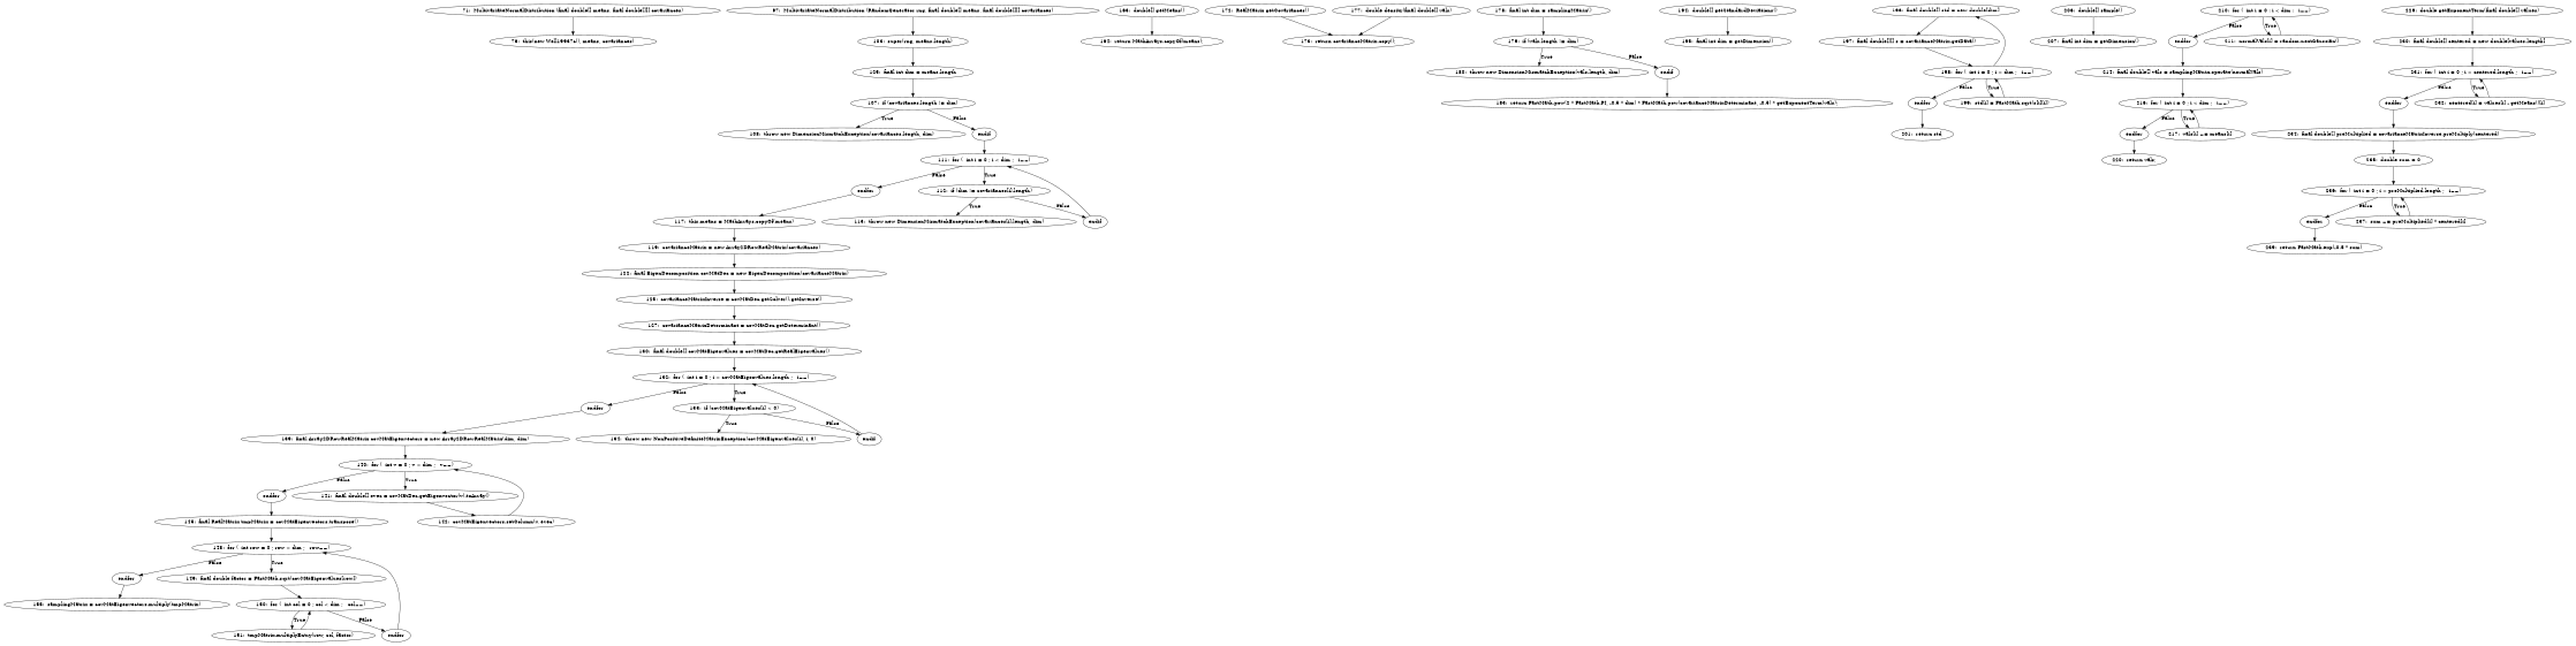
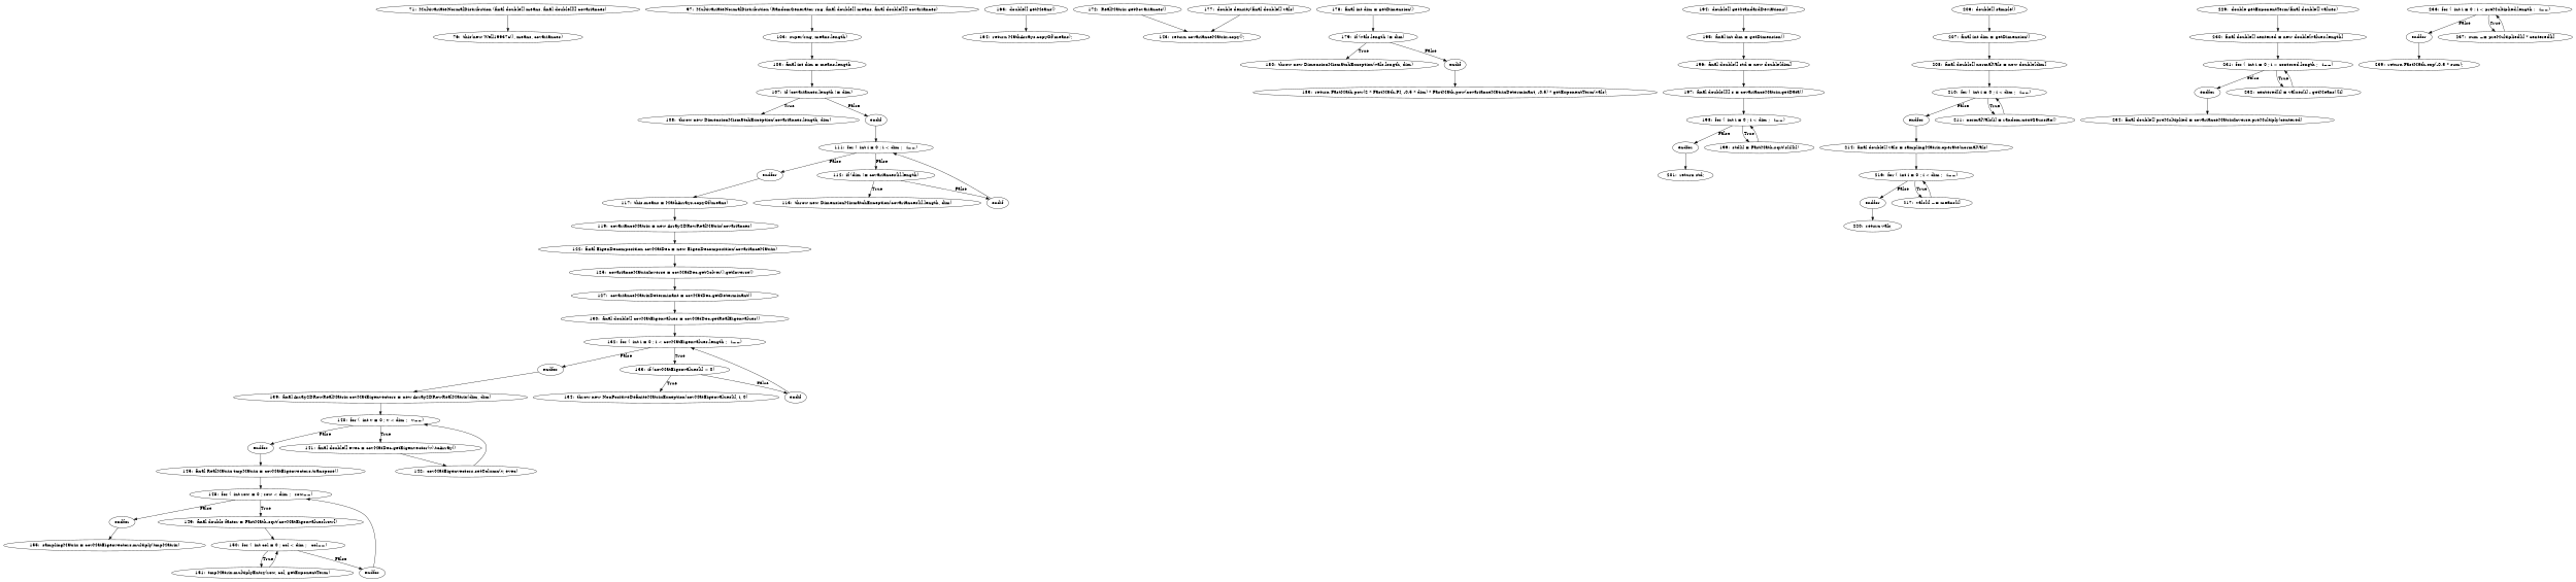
  digraph {
    n1 [label="71:  MultivariateNormalDistribution (final double[] means, final double[][] covariances)"]
    n2 [label="76:  this(new Well19937c(), means, covariances)"]
    n3 [label="97:  MultivariateNormalDistribution (RandomGenerator rng, final double[] means, final double[][] covariances)"]
    n4 [label="103:  super(rng, means.length)"]
-   n5 [label="125:  final int dim = means.length"]
+   n5 [label="105:  final int dim = means.length"]
    n6 [label="107:  if (covariances.length != dim)"]
    n7 [label="108:  throw new DimensionMismatchException(covariances.length, dim)"]
    n8 [label=endif]
    n9 [label="111:  for (  int i = 0 ; i < dim ;   i++)"]
    n10 [label=endfor]
    n11 [label="112:  if (dim != covariances[i].length)"]
    n12 [label="117:  this.means = MathArrays.copyOf(means)"]
    n13 [label="113:  throw new DimensionMismatchException(covariances[i].length, dim)"]
    n14 [label=endif]
    n15 [label="119:  covarianceMatrix = new Array2DRowRealMatrix(covariances)"]
    n16 [label="122:  final EigenDecomposition covMatDec = new EigenDecomposition(covarianceMatrix)"]
    n17 [label="125:  covarianceMatrixInverse = covMatDec.getSolver().getInverse()"]
    n18 [label="127:  covarianceMatrixDeterminant = covMatDec.getDeterminant()"]
    n19 [label="130:  final double[] covMatEigenvalues = covMatDec.getRealEigenvalues()"]
    n20 [label="132:  for (  int i = 0 ; i < covMatEigenvalues.length ;   i++)"]
    n21 [label=endfor]
    n22 [label="133:  if (covMatEigenvalues[i] < 0)"]
    n23 [label="139:  final Array2DRowRealMatrix covMatEigenvectors = new Array2DRowRealMatrix(dim, dim)"]
    n24 [label="134:  throw new NonPositiveDefiniteMatrixException(covMatEigenvalues[i], i, 0)"]
    n25 [label=endif]
    n26 [label="140:  for (  int v = 0 ; v < dim ;   v++)"]
    n27 [label=endfor]
    n28 [label="141:  final double[] evec = covMatDec.getEigenvector(v).toArray()"]
    n29 [label="145:  final RealMatrix tmpMatrix = covMatEigenvectors.transpose()"]
    n30 [label="142:  covMatEigenvectors.setColumn(v, evec)"]
    n31 [label="148:  for (  int row = 0 ; row < dim ;   row++)"]
    n32 [label=endfor]
    n33 [label="149:  final double factor = FastMath.sqrt(covMatEigenvalues[row])"]
    n34 [label="155:  samplingMatrix = covMatEigenvectors.multiply(tmpMatrix)"]
    n35 [label="150:  for (  int col = 0 ; col < dim ;   col++)"]
    n36 [label=endfor]
-   n37 [label="151:  tmpMatrix.multiplyEntry(row, col, factor)"]
+   n37 [label="151:  tmpMatrix.multiplyEntry(row, col, getExponentTerm)"]
    n38 [label="163:  double[] getMeans()"]
    n39 [label="164:  return MathArrays.copyOf(means);"]
    n40 [label="172:  RealMatrix getCovariances()"]
-   n41 [label="173:  return covarianceMatrix.copy();"]
+   n41 [label="143:  return covarianceMatrix.copy();"]
    n42 [label="177:  double density(final double[] vals)"]
-   n43 [label="178:  final int dim = samplingMatrix()"]
+   n43 [label="178:  final int dim = getDimension()"]
    n44 [label="179:  if (vals.length != dim)"]
    n45 [label="180:  throw new DimensionMismatchException(vals.length, dim)"]
    n46 [label=endif]
    n47 [label="183:  return FastMath.pow(2 * FastMath.PI, -0.5 * dim) * FastMath.pow(covarianceMatrixDeterminant, -0.5) * getExponentTerm(vals);"]
    n48 [label="194:  double[] getStandardDeviations()"]
    n49 [label="195:  final int dim = getDimension()"]
    n50 [label="196:  final double[] std = new double[dim]"]
    n51 [label="197:  final double[][] s = covarianceMatrix.getData()"]
    n52 [label="198:  for (  int i = 0 ; i < dim ;   i++)"]
    n53 [label=endfor]
    n54 [label="199:  std[i] = FastMath.sqrt(s[i][i])"]
    n55 [label="201:  return std;"]
    n56 [label="206:  double[] sample()"]
    n57 [label="207:  final int dim = getDimension()"]
+   n58 [label="208:  final double[] normalVals = new double[dim]"]
    n59 [label="210:  for (  int i = 0 ; i < dim ;   i++)"]
    n60 [label=endfor]
    n61 [label="211:  normalVals[i] = random.nextGaussian()"]
    n62 [label="214:  final double[] vals = samplingMatrix.operate(normalVals)"]
    n63 [label="216:  for (  int i = 0 ; i < dim ;   i++)"]
    n64 [label=endfor]
    n65 [label="217:  vals[i] += means[i]"]
    n66 [label="220:  return vals;"]
    n67 [label="229:  double getExponentTerm(final double[] values)"]
    n68 [label="230:  final double[] centered = new double[values.length]"]
    n69 [label="231:  for (  int i = 0 ; i < centered.length ;   i++)"]
    n70 [label=endfor]
    n71 [label="232:  centered[i] = values[i] - getMeans()[i]"]
    n72 [label="234:  final double[] preMultiplied = covarianceMatrixInverse.preMultiply(centered)"]
-   n73 [label="235:  double sum = 0"]
    n74 [label="236:  for (  int i = 0 ; i < preMultiplied.length ;   i++)"]
    n75 [label=endfor]
    n76 [label="237:  sum += preMultiplied[i] * centered[i]"]
    n77 [label="239:  return FastMath.exp(-0.5 * sum);"]
    n1 -> n2
    n3 -> n4
    n4 -> n5
    n5 -> n6
    n6 -> n7 [label=True]
    n6 -> n8 [label=False]
    n8 -> n9
    n9 -> n10 [label=False]
-   n9 -> n11 [label=True]
+   n9 -> n11 [label=False]
    n10 -> n12
    n11 -> n13 [label=True]
    n11 -> n14 [label=False]
    n12 -> n15
    n14 -> n9
    n15 -> n16
    n16 -> n17
    n17 -> n18
    n18 -> n19
    n19 -> n20
    n20 -> n21 [label=False]
    n20 -> n22 [label=True]
    n21 -> n23
    n22 -> n24 [label=True]
    n22 -> n25 [label=False]
    n23 -> n26
    n25 -> n20
    n26 -> n27 [label=False]
    n26 -> n28 [label=True]
    n27 -> n29
    n28 -> n30
    n29 -> n31
    n30 -> n26
    n31 -> n32 [label=False]
    n31 -> n33 [label=True]
    n32 -> n34
    n33 -> n35
    n35 -> n36 [label=False]
    n35 -> n37 [label=True]
    n36 -> n31
    n37 -> n35
    n38 -> n39
    n40 -> n41
    n42 -> n41
    n43 -> n44
    n44 -> n45 [label=True]
    n44 -> n46 [label=False]
    n46 -> n47
    n48 -> n49
-   n52 -> n50
+   n49 -> n50
    n50 -> n51
    n51 -> n52
    n52 -> n53 [label=False]
    n52 -> n54 [label=True]
    n53 -> n55
    n54 -> n52
    n56 -> n57
+   n57 -> n58
+   n58 -> n59
    n59 -> n60 [label=False]
    n59 -> n61 [label=True]
    n60 -> n62
    n61 -> n59
    n62 -> n63
    n63 -> n64 [label=False]
    n63 -> n65 [label=True]
    n64 -> n66
    n65 -> n63
    n67 -> n68
    n68 -> n69
    n69 -> n70 [label=False]
    n69 -> n71 [label=True]
    n70 -> n72
    n71 -> n69
-   n72 -> n73
-   n73 -> n74
    n74 -> n75 [label=False]
    n74 -> n76 [label=True]
    n75 -> n77
    n76 -> n74
  }
